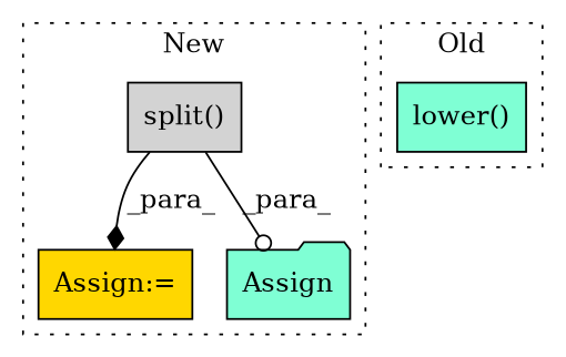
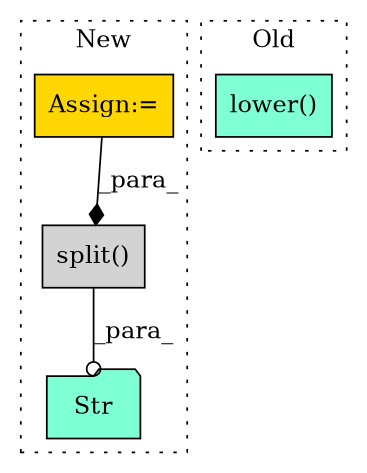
  digraph {
    node [a=75 fillcolor=aquamarine l=3 shape=box style=filled]
    n1 [fillcolor=lightgrey l="16,1" label="split()" s="1125,1144"]
    n2 [a=68 fillcolor=gold label="Assign:=" s=1159]
-   n3 [a=66 label=Assign s=1141 shape=folder]
+   n3 [a=66 label=Str s=1141 shape=folder]
    n4 [l=16 label="lower()" s=1497]
    subgraph cluster_1 {
      label=New
      style=dotted
      n1
      n2
      n3
    }
    subgraph cluster_2 {
      label=Old
      style=dotted
      n4
    }
-   n1 -> n2 [arrowhead=diamond label=_para_]
+   n2 -> n1 [arrowhead=diamond label=_para_]
    n1 -> n3 [arrowhead=odot label=_para_]
  }
